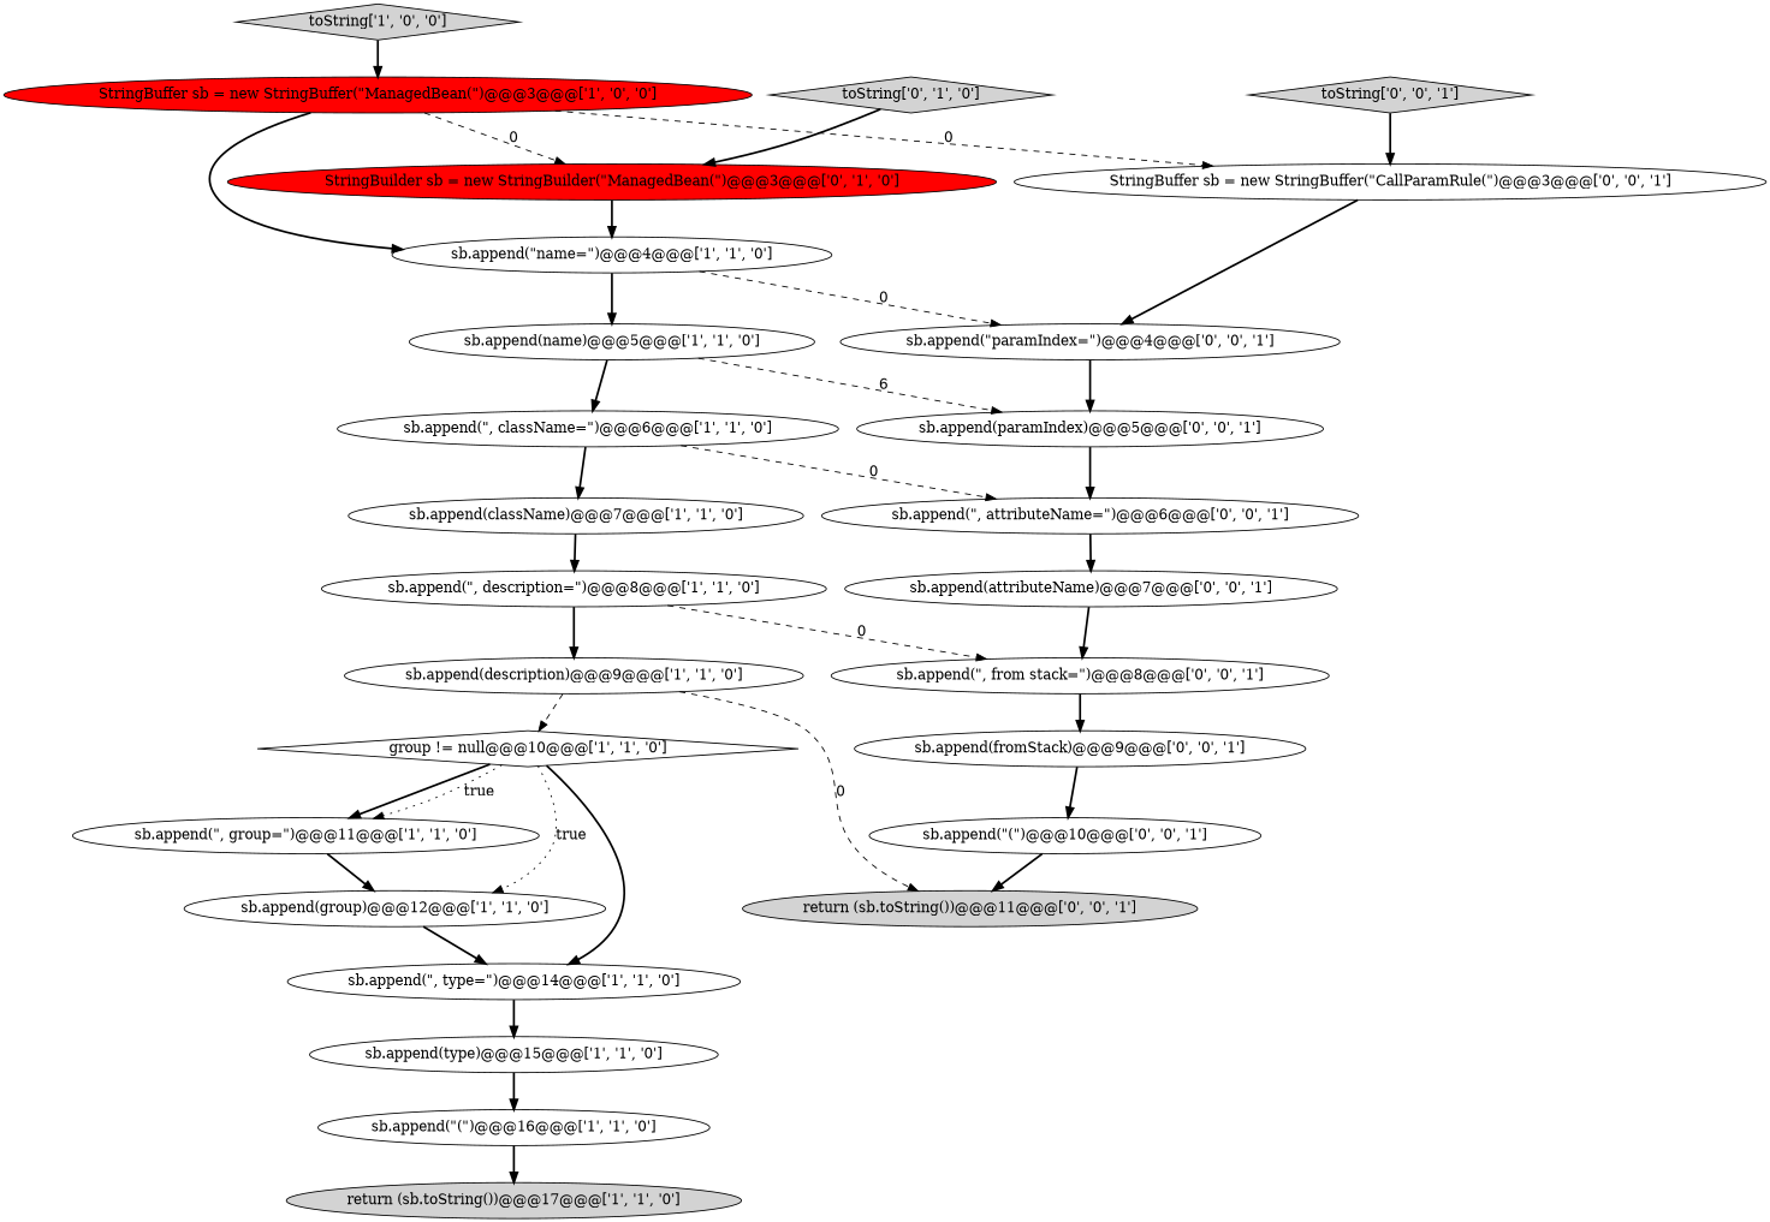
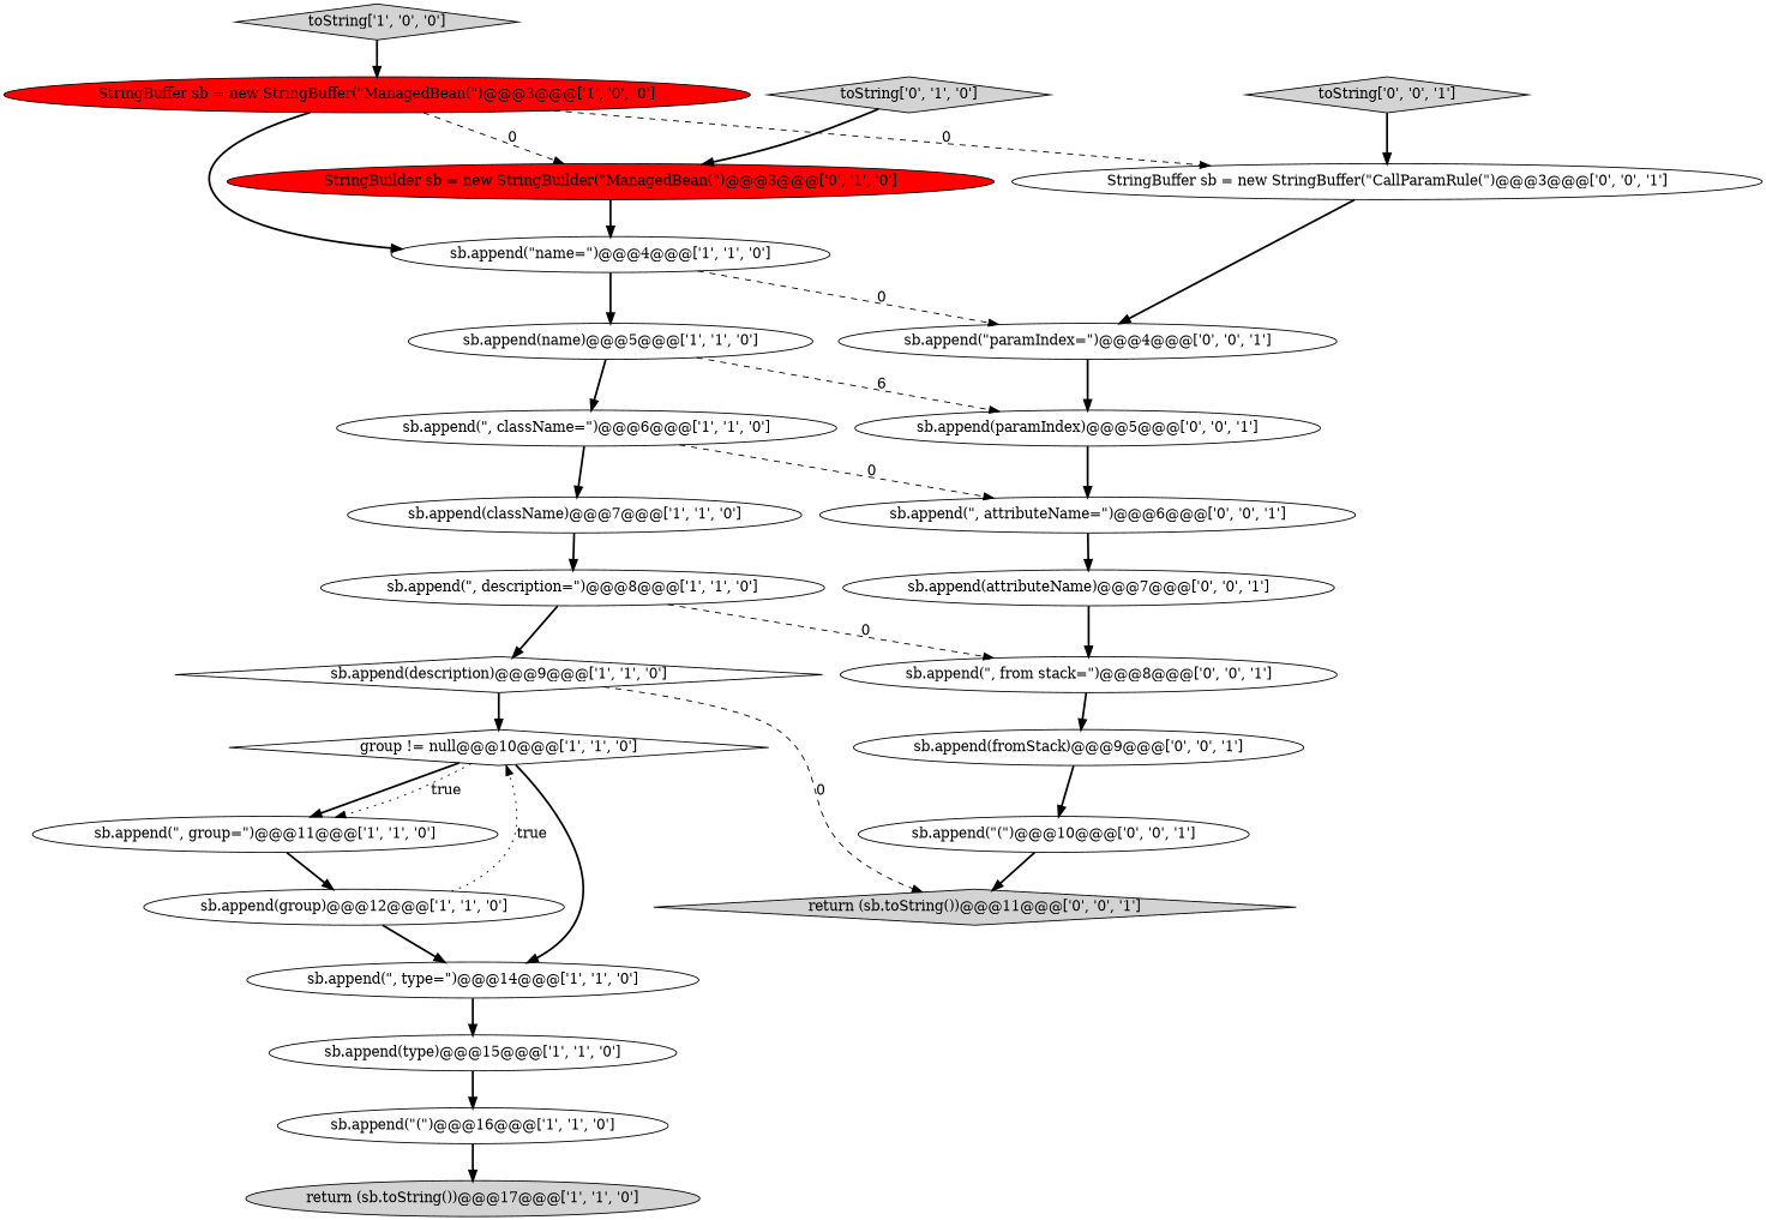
  digraph {
    node [fillcolor=white shape=ellipse style=filled]
    edge [style=bold]
    n1 [fillcolor=lightgray label="return (sb.toString())@@@17@@@['1', '1', '0']"]
    n2 [label="sb.append(\"name=\")@@@4@@@['1', '1', '0']"]
    n3 [label="sb.append(\"paramIndex=\")@@@4@@@['0', '0', '1']"]
    n4 [label="sb.append(name)@@@5@@@['1', '1', '0']"]
    n5 [label="sb.append(paramIndex)@@@5@@@['0', '0', '1']"]
    n6 [label="sb.append(\", className=\")@@@6@@@['1', '1', '0']"]
    n7 [label="sb.append(\", attributeName=\")@@@6@@@['0', '0', '1']"]
    n8 [label="sb.append(attributeName)@@@7@@@['0', '0', '1']"]
    n9 [label="sb.append(fromStack)@@@9@@@['0', '0', '1']"]
    n10 [label="sb.append(\"(\")@@@10@@@['0', '0', '1']"]
-   n11 [fillcolor=lightgray label="return (sb.toString())@@@11@@@['0', '0', '1']"]
+   n11 [fillcolor=lightgray label="return (sb.toString())@@@11@@@['0', '0', '1']" shape=diamond]
    n12 [label="sb.append(\", from stack=\")@@@8@@@['0', '0', '1']"]
-   n13 [label="sb.append(description)@@@9@@@['1', '1', '0']"]
+   n13 [label="sb.append(description)@@@9@@@['1', '1', '0']" shape=diamond]
    n14 [label="group != null@@@10@@@['1', '1', '0']" shape=diamond]
    n15 [label="sb.append(\", group=\")@@@11@@@['1', '1', '0']"]
    n16 [label="sb.append(group)@@@12@@@['1', '1', '0']"]
    n17 [label="sb.append(\", type=\")@@@14@@@['1', '1', '0']"]
    n18 [label="sb.append(\"(\")@@@16@@@['1', '1', '0']"]
    n19 [label="sb.append(className)@@@7@@@['1', '1', '0']"]
    n20 [label="sb.append(\", description=\")@@@8@@@['1', '1', '0']"]
    n21 [fillcolor=lightgray label="toString['1', '0', '0']" shape=diamond]
    n22 [fillcolor=red label="StringBuffer sb = new StringBuffer(\"ManagedBean(\")@@@3@@@['1', '0', '0']"]
    n23 [label="StringBuffer sb = new StringBuffer(\"CallParamRule(\")@@@3@@@['0', '0', '1']"]
    n24 [fillcolor=red label="StringBuilder sb = new StringBuilder(\"ManagedBean(\")@@@3@@@['0', '1', '0']"]
    n25 [label="sb.append(type)@@@15@@@['1', '1', '0']"]
    n26 [fillcolor=lightgray label="toString['0', '0', '1']" shape=diamond]
    n27 [fillcolor=lightgray label="toString['0', '1', '0']" shape=diamond]
    n2 -> n3 [label=0 style=dashed]
    n2 -> n4
    n3 -> n5
    n4 -> n5 [label=6 style=dashed]
    n4 -> n6
    n5 -> n7
    n6 -> n7 [label=0 style=dashed]
    n6 -> n19
    n7 -> n8
    n8 -> n12
    n9 -> n10
    n10 -> n11
    n12 -> n9
    n13 -> n11 [label=0 style=dashed]
-   n13 -> n14 [style=dashed]
+   n13 -> n14
    n14 -> n15
    n14 -> n15 [label=true style=dotted]
-   n14 -> n16 [label=true style=dotted]
+   n16 -> n14 [label=true style=dotted]
    n14 -> n17
    n15 -> n16
    n16 -> n17
    n17 -> n25
    n18 -> n1
    n19 -> n20
    n20 -> n12 [label=0 style=dashed]
    n20 -> n13
    n21 -> n22
    n22 -> n2
    n22 -> n23 [label=0 style=dashed]
    n22 -> n24 [label=0 style=dashed]
    n23 -> n3
    n24 -> n2
    n25 -> n18
    n26 -> n23
    n27 -> n24
  }
